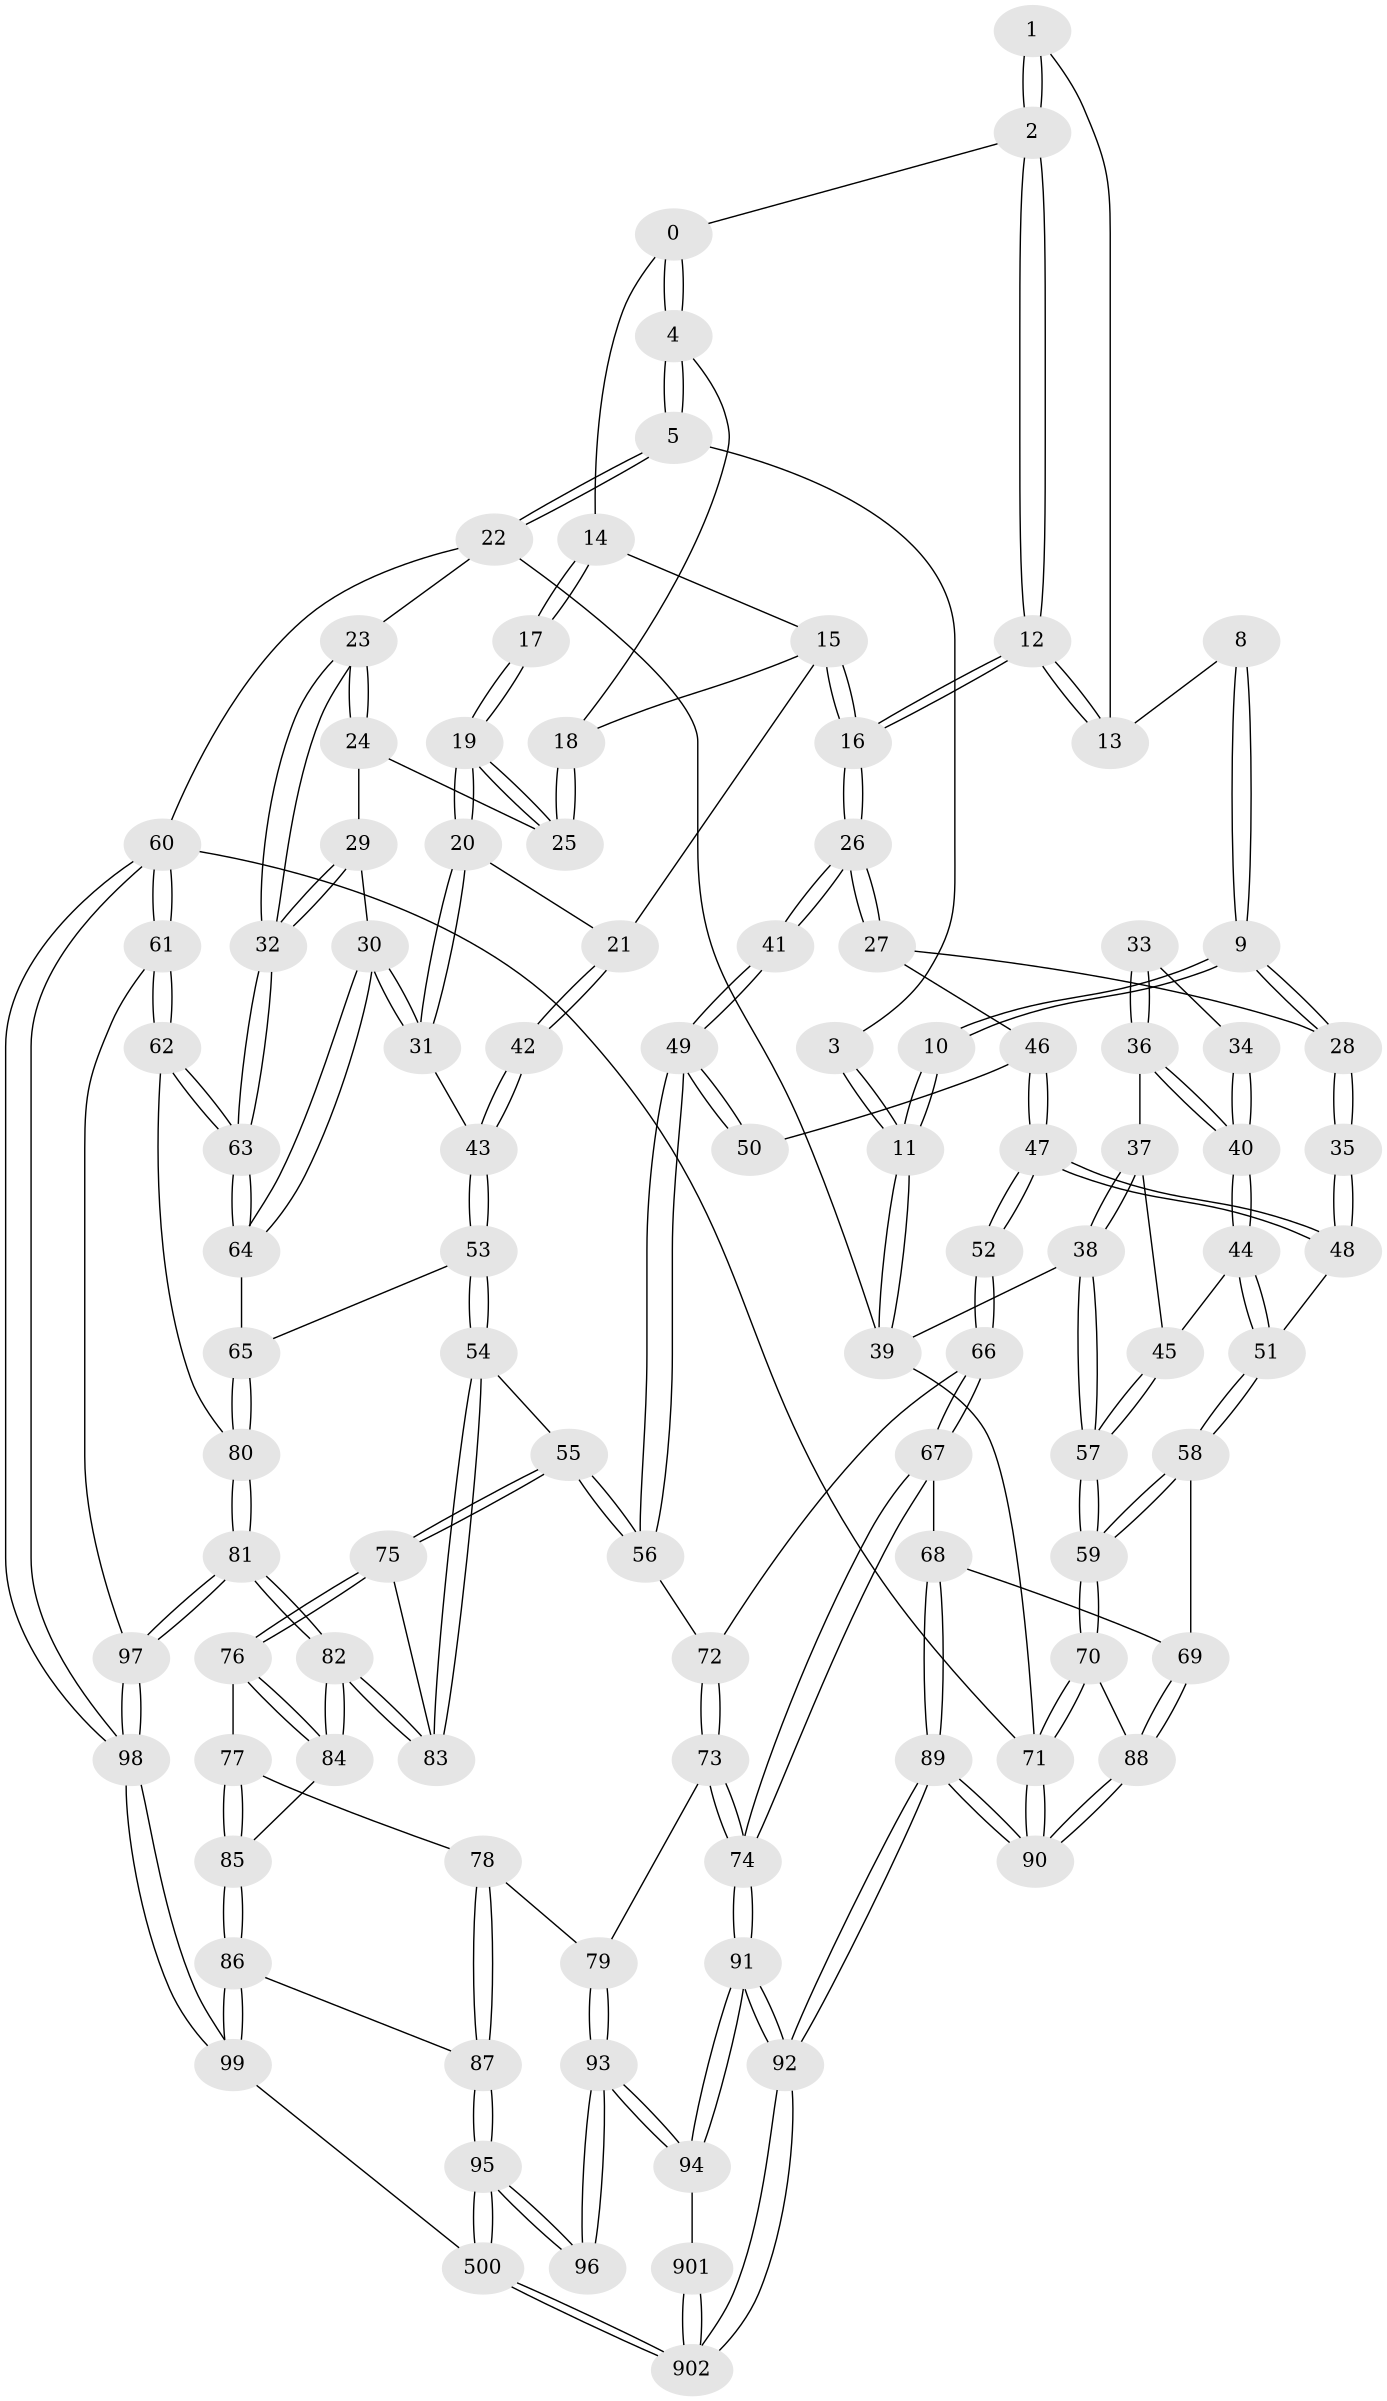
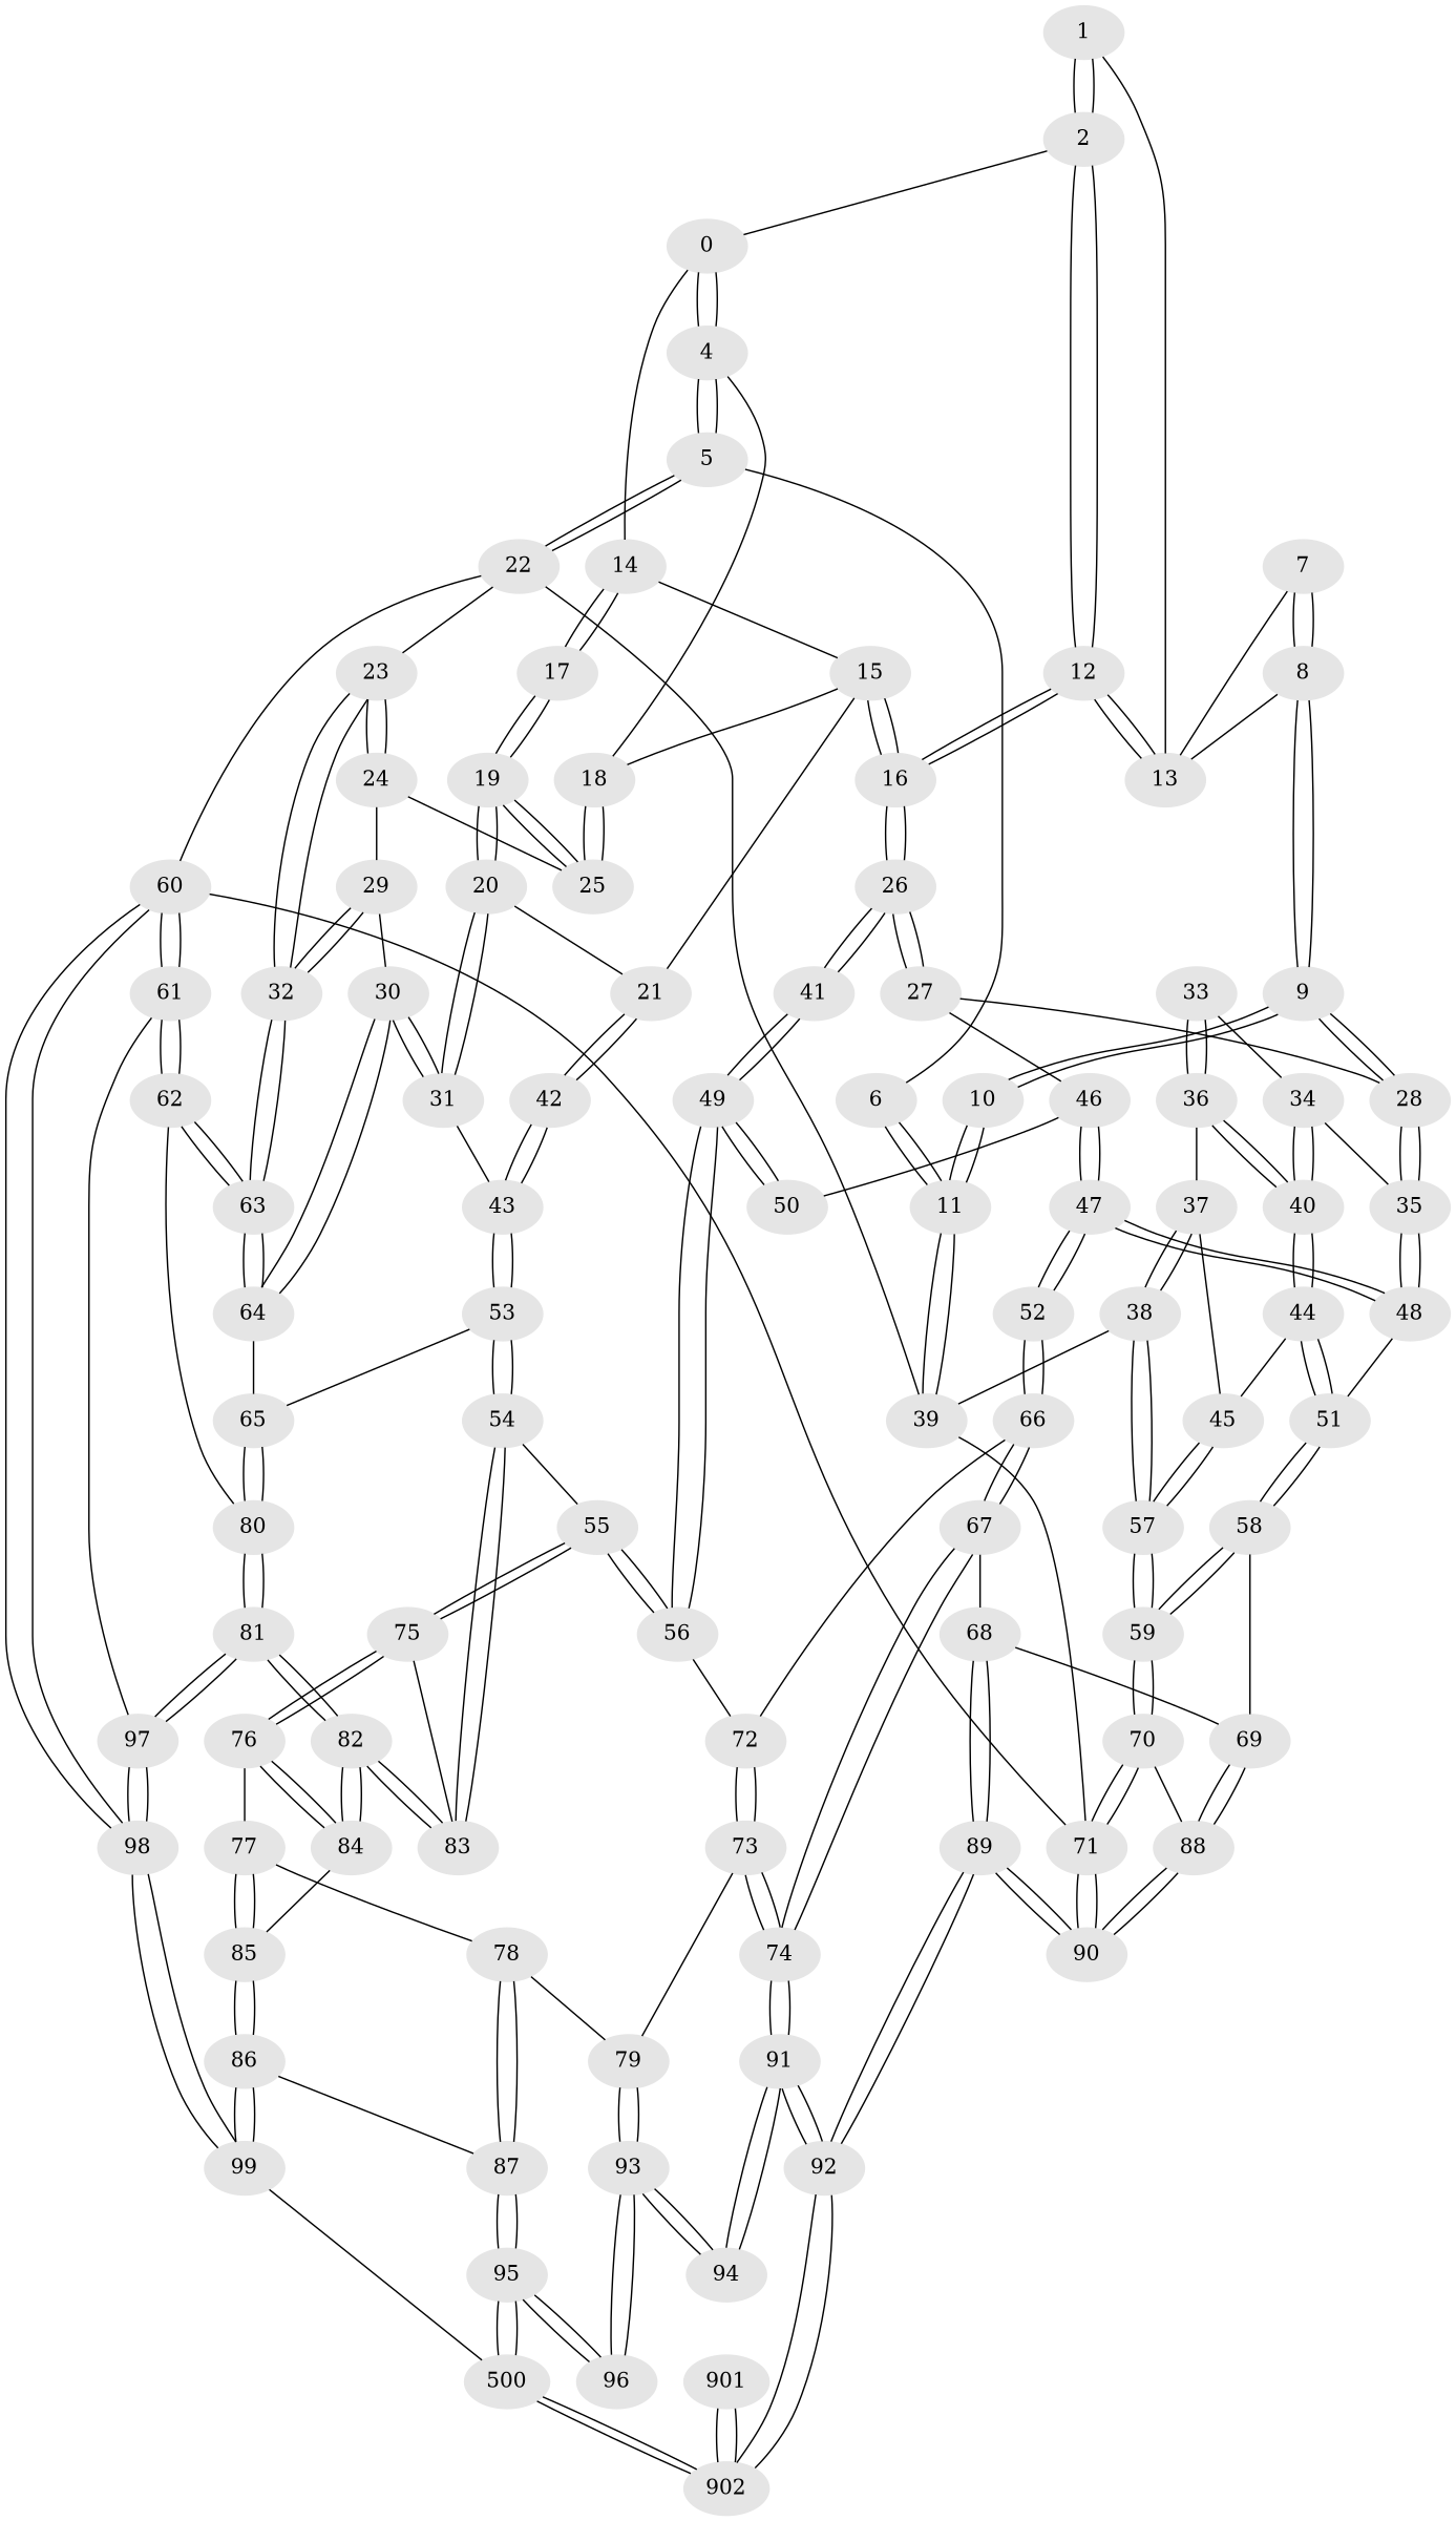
  graph {
    node [color=gray90 style=filled]
    1
    2
    13
    n4 [label=0]
    12
+   7
    8
    4
    14
    16
    5
    18
    15
    17
-   6 [label=3]
+   6
    22
    25
    11
    39
    23
    60
    9
    10
    28
    35
    71
    26
    21
    19
    42
    27
    41
    20
    31
    43
    24
    32
    61
    98
    29
    63
    30
    46
    49
    47
    50
    48
    64
    65
    53
    33
    34
    36
    40
    37
    44
    51
    38
    45
    57
    59
    90
    56
    54
    58
    52
    66
    72
    69
    67
    55
    83
    80
    75
    76
    73
    70
    88
    62
    97
    99
    81
    68
    74
    89
    91
    92
    79
    93
    94
    77
    84
    78
    85
    87
    86
    95
    96
    82
    n100 [label=500]
    n101 [label=902]
    n102 [label=901]
    1 -- 2
    1 -- 2
    1 -- 13
    2 -- n4
    2 -- 12
    2 -- 12
    n4 -- 4
    n4 -- 4
    n4 -- 14
    12 -- 13
    12 -- 13
    12 -- 16
    12 -- 16
+   7 -- 13
+   7 -- 8
+   7 -- 8
    8 -- 13
    8 -- 9
    8 -- 9
    4 -- 5
    4 -- 5
    4 -- 18
    14 -- 15
    14 -- 17
    14 -- 17
    16 -- 26
    16 -- 26
    5 -- 6
    5 -- 22
    5 -- 22
    18 -- 25
    18 -- 25
    15 -- 16
    15 -- 16
    15 -- 18
    15 -- 21
    17 -- 19
    17 -- 19
    6 -- 11
    6 -- 11
    22 -- 39
    22 -- 23
    22 -- 60
    11 -- 39
    11 -- 39
    39 -- 71
    23 -- 24
    23 -- 24
    23 -- 32
    23 -- 32
    60 -- 71
    60 -- 61
    60 -- 61
    60 -- 98
    60 -- 98
    9 -- 10
    9 -- 10
    9 -- 28
    9 -- 28
    10 -- 11
    10 -- 11
    28 -- 35
    28 -- 35
    35 -- 48
    35 -- 48
    71 -- 90
    71 -- 90
    26 -- 27
    26 -- 27
    26 -- 41
    26 -- 41
    21 -- 42
    21 -- 42
    19 -- 25
    19 -- 25
    19 -- 20
    19 -- 20
    42 -- 43
    42 -- 43
    27 -- 28
    27 -- 46
    41 -- 49
    41 -- 49
    20 -- 21
    20 -- 31
    20 -- 31
    31 -- 43
    43 -- 53
    43 -- 53
    24 -- 25
    24 -- 29
    32 -- 63
    32 -- 63
    61 -- 62
    61 -- 62
    61 -- 97
    98 -- 99
    98 -- 99
    29 -- 32
    29 -- 32
    29 -- 30
    63 -- 64
    63 -- 64
    30 -- 31
    30 -- 31
    30 -- 64
    30 -- 64
    46 -- 47
    46 -- 47
    46 -- 50
    49 -- 50
    49 -- 50
    49 -- 56
    49 -- 56
    47 -- 48
    47 -- 48
    47 -- 52
    47 -- 52
    48 -- 51
    64 -- 65
    65 -- 80
    65 -- 80
    53 -- 65
    53 -- 54
    53 -- 54
    33 -- 34
    33 -- 36
    33 -- 36
+   34 -- 35
    34 -- 40
    34 -- 40
    36 -- 40
    36 -- 40
    36 -- 37
    40 -- 44
    40 -- 44
    37 -- 38
    37 -- 38
    37 -- 45
    44 -- 51
    44 -- 51
    44 -- 45
    51 -- 58
    51 -- 58
    38 -- 39
    38 -- 57
    38 -- 57
    45 -- 57
    45 -- 57
    57 -- 59
    57 -- 59
    59 -- 70
    59 -- 70
    56 -- 72
    54 -- 55
    54 -- 83
    54 -- 83
    58 -- 59
    58 -- 59
    58 -- 69
    52 -- 66
    52 -- 66
    66 -- 72
    66 -- 67
    66 -- 67
    72 -- 73
    72 -- 73
    69 -- 88
    69 -- 88
    67 -- 68
    67 -- 74
    67 -- 74
    55 -- 56
    55 -- 56
    55 -- 75
    55 -- 75
    80 -- 81
    80 -- 81
    75 -- 83
    75 -- 76
    75 -- 76
    76 -- 77
    76 -- 84
    76 -- 84
    73 -- 74
    73 -- 74
    73 -- 79
    70 -- 71
    70 -- 71
    70 -- 88
    88 -- 90
    88 -- 90
    62 -- 63
    62 -- 63
    62 -- 80
    97 -- 98
    97 -- 98
    99 -- n100
    81 -- 97
    81 -- 97
    81 -- 82
    81 -- 82
    68 -- 69
    68 -- 89
    68 -- 89
    74 -- 91
    74 -- 91
    89 -- 90
    89 -- 90
    89 -- 92
    89 -- 92
    91 -- 92
    91 -- 92
    91 -- 94
    91 -- 94
    92 -- n101
    92 -- n101
    79 -- 93
    79 -- 93
    93 -- 94
    93 -- 94
    93 -- 96
    93 -- 96
-   94 -- n102
    77 -- 78
    77 -- 85
    77 -- 85
    84 -- 85
    78 -- 79
    78 -- 87
    78 -- 87
    85 -- 86
    85 -- 86
    87 -- 95
    87 -- 95
    86 -- 99
    86 -- 99
    86 -- 87
    95 -- 96
    95 -- 96
    95 -- n100
    95 -- n100
    82 -- 83
    82 -- 83
    82 -- 84
    82 -- 84
    n100 -- n101
    n100 -- n101
    n102 -- n101
    n102 -- n101
  }
